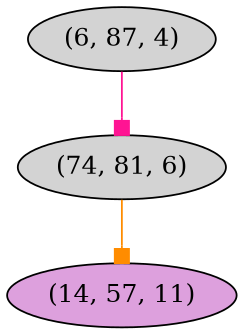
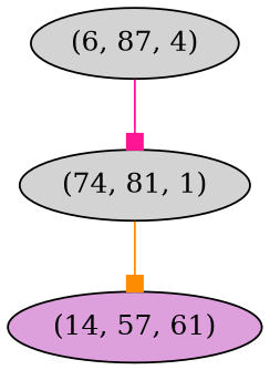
  digraph {
    node [fillcolor=lightgrey style=filled]
    edge [arrowhead=box]
    "(6, 87, 4)"
-   "(74, 81, 6)"
-   "(14, 57, 11)" [fillcolor=plum]
+   "(74, 81, 6)" [label="(74, 81, 1)"]
+   "(14, 57, 11)" [fillcolor=plum label="(14, 57, 61)"]
    "(6, 87, 4)" -> "(74, 81, 6)" [color=deeppink]
    "(74, 81, 6)" -> "(14, 57, 11)" [color=darkorange]
  }
